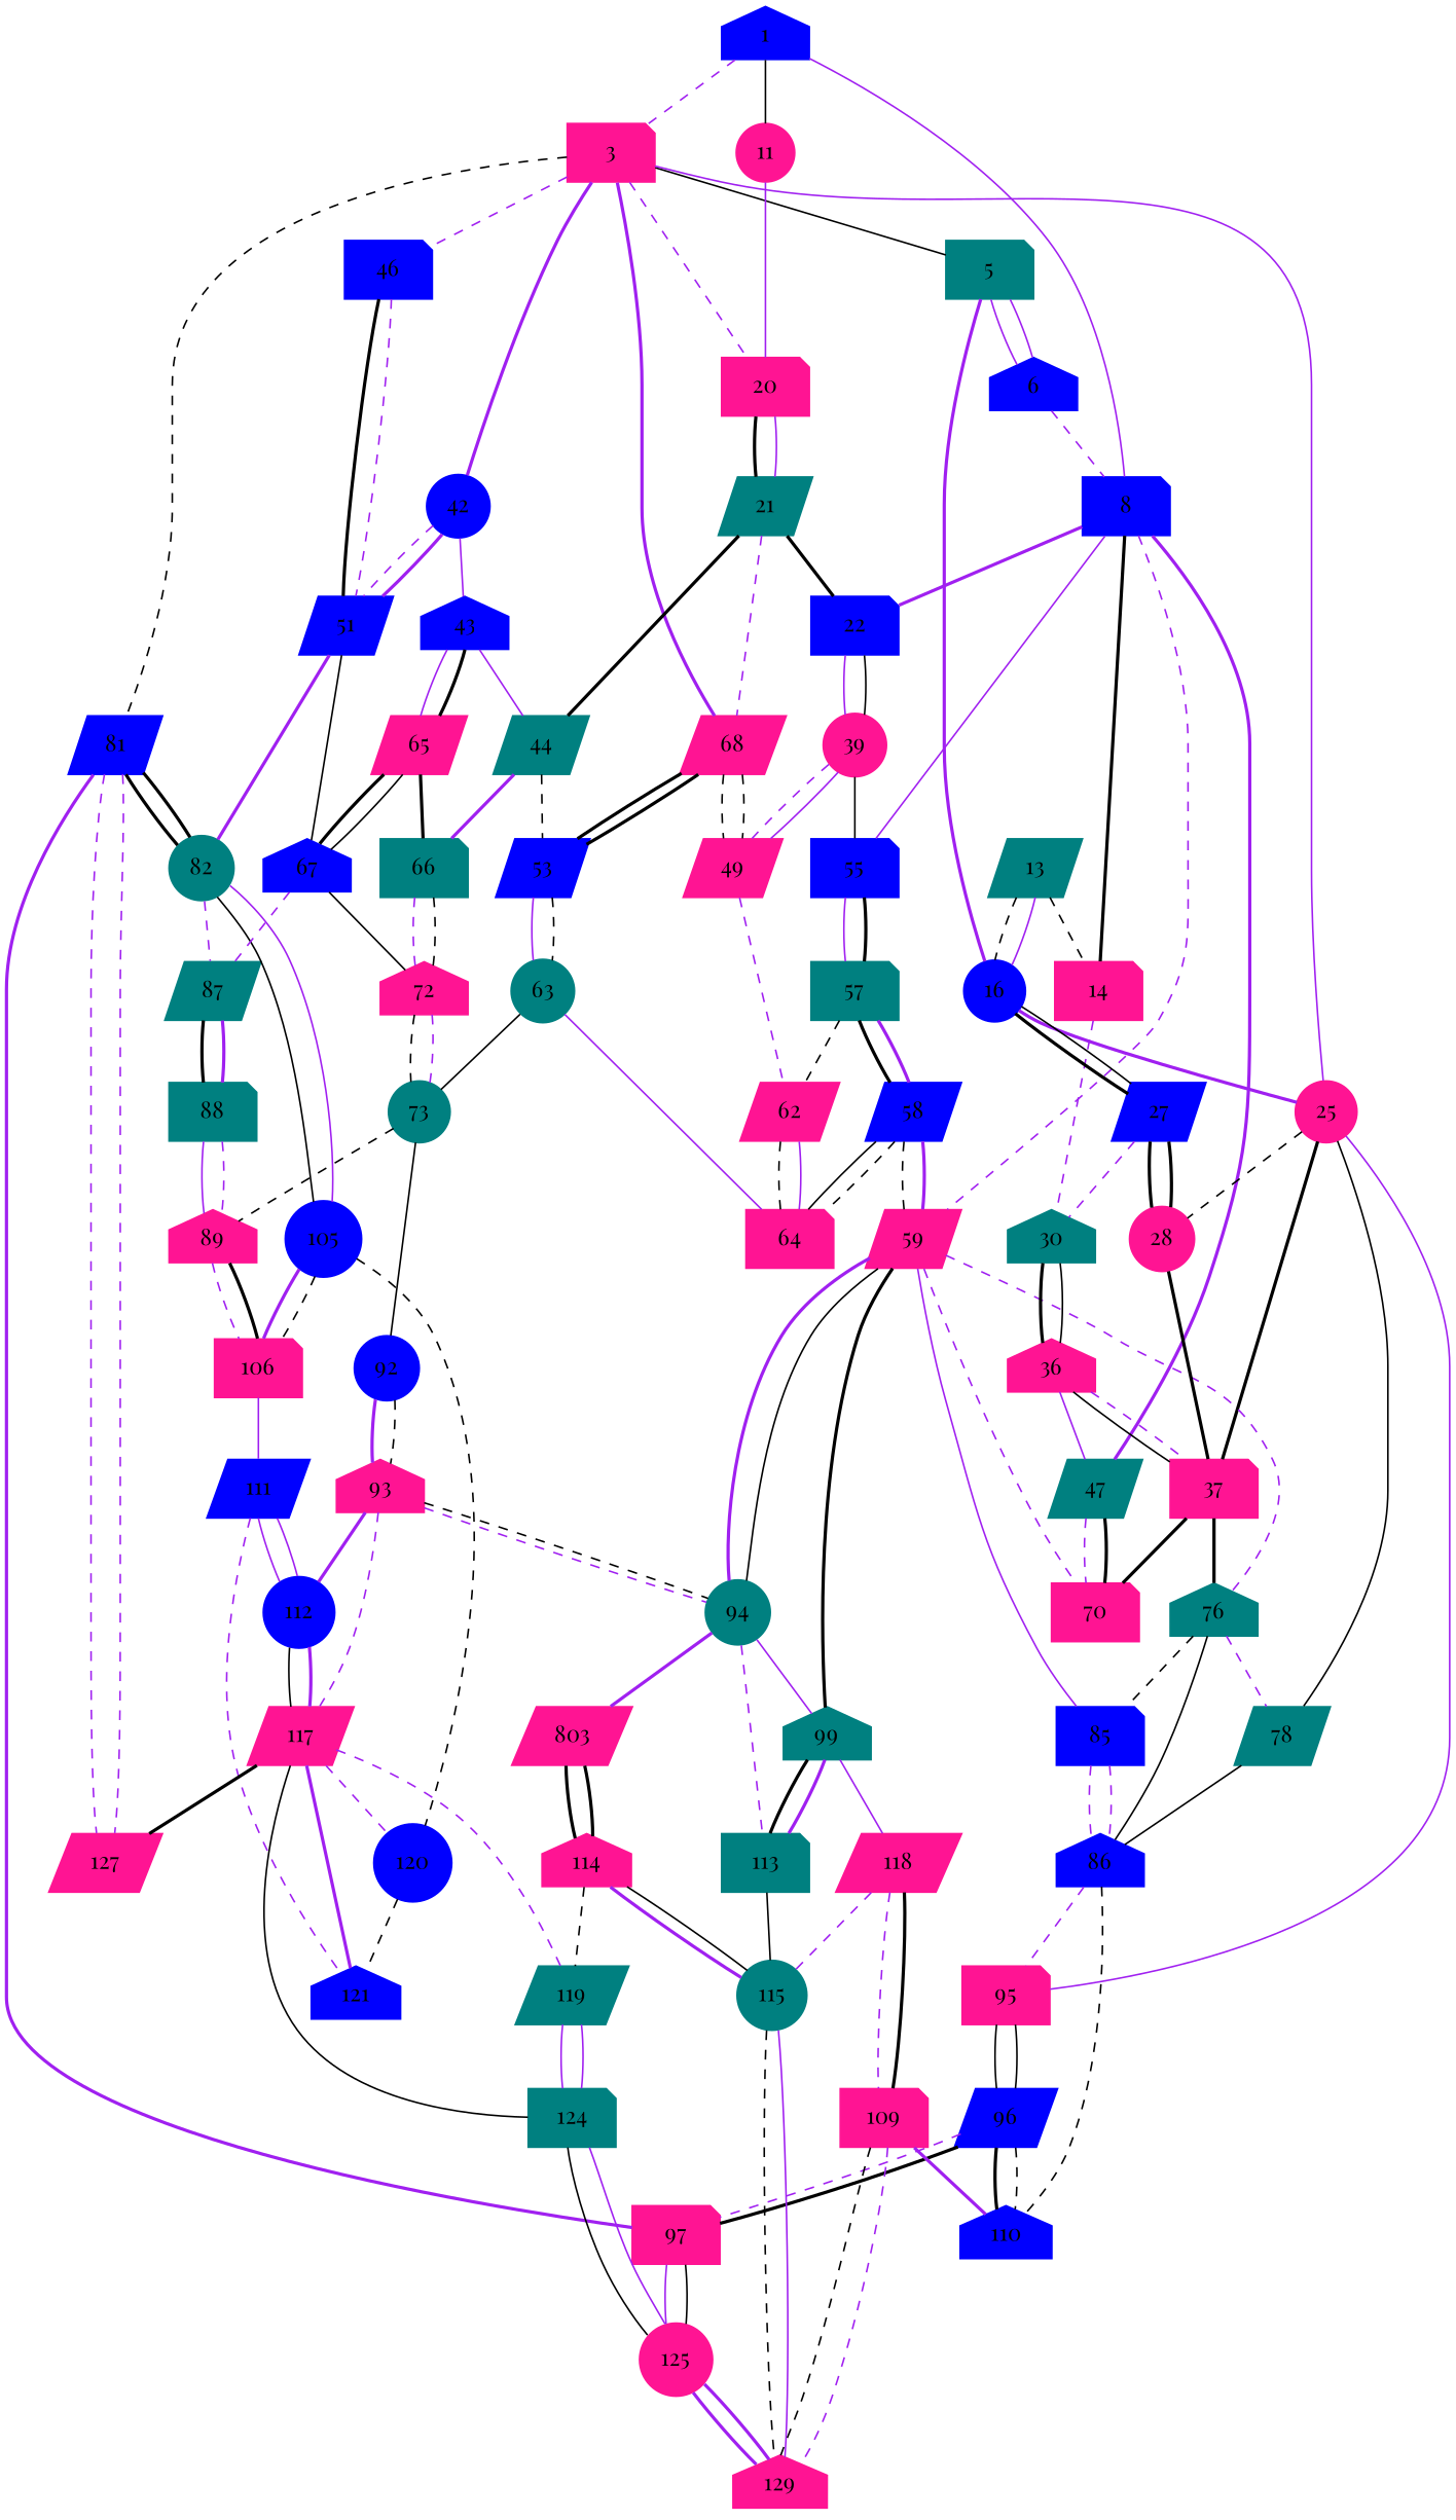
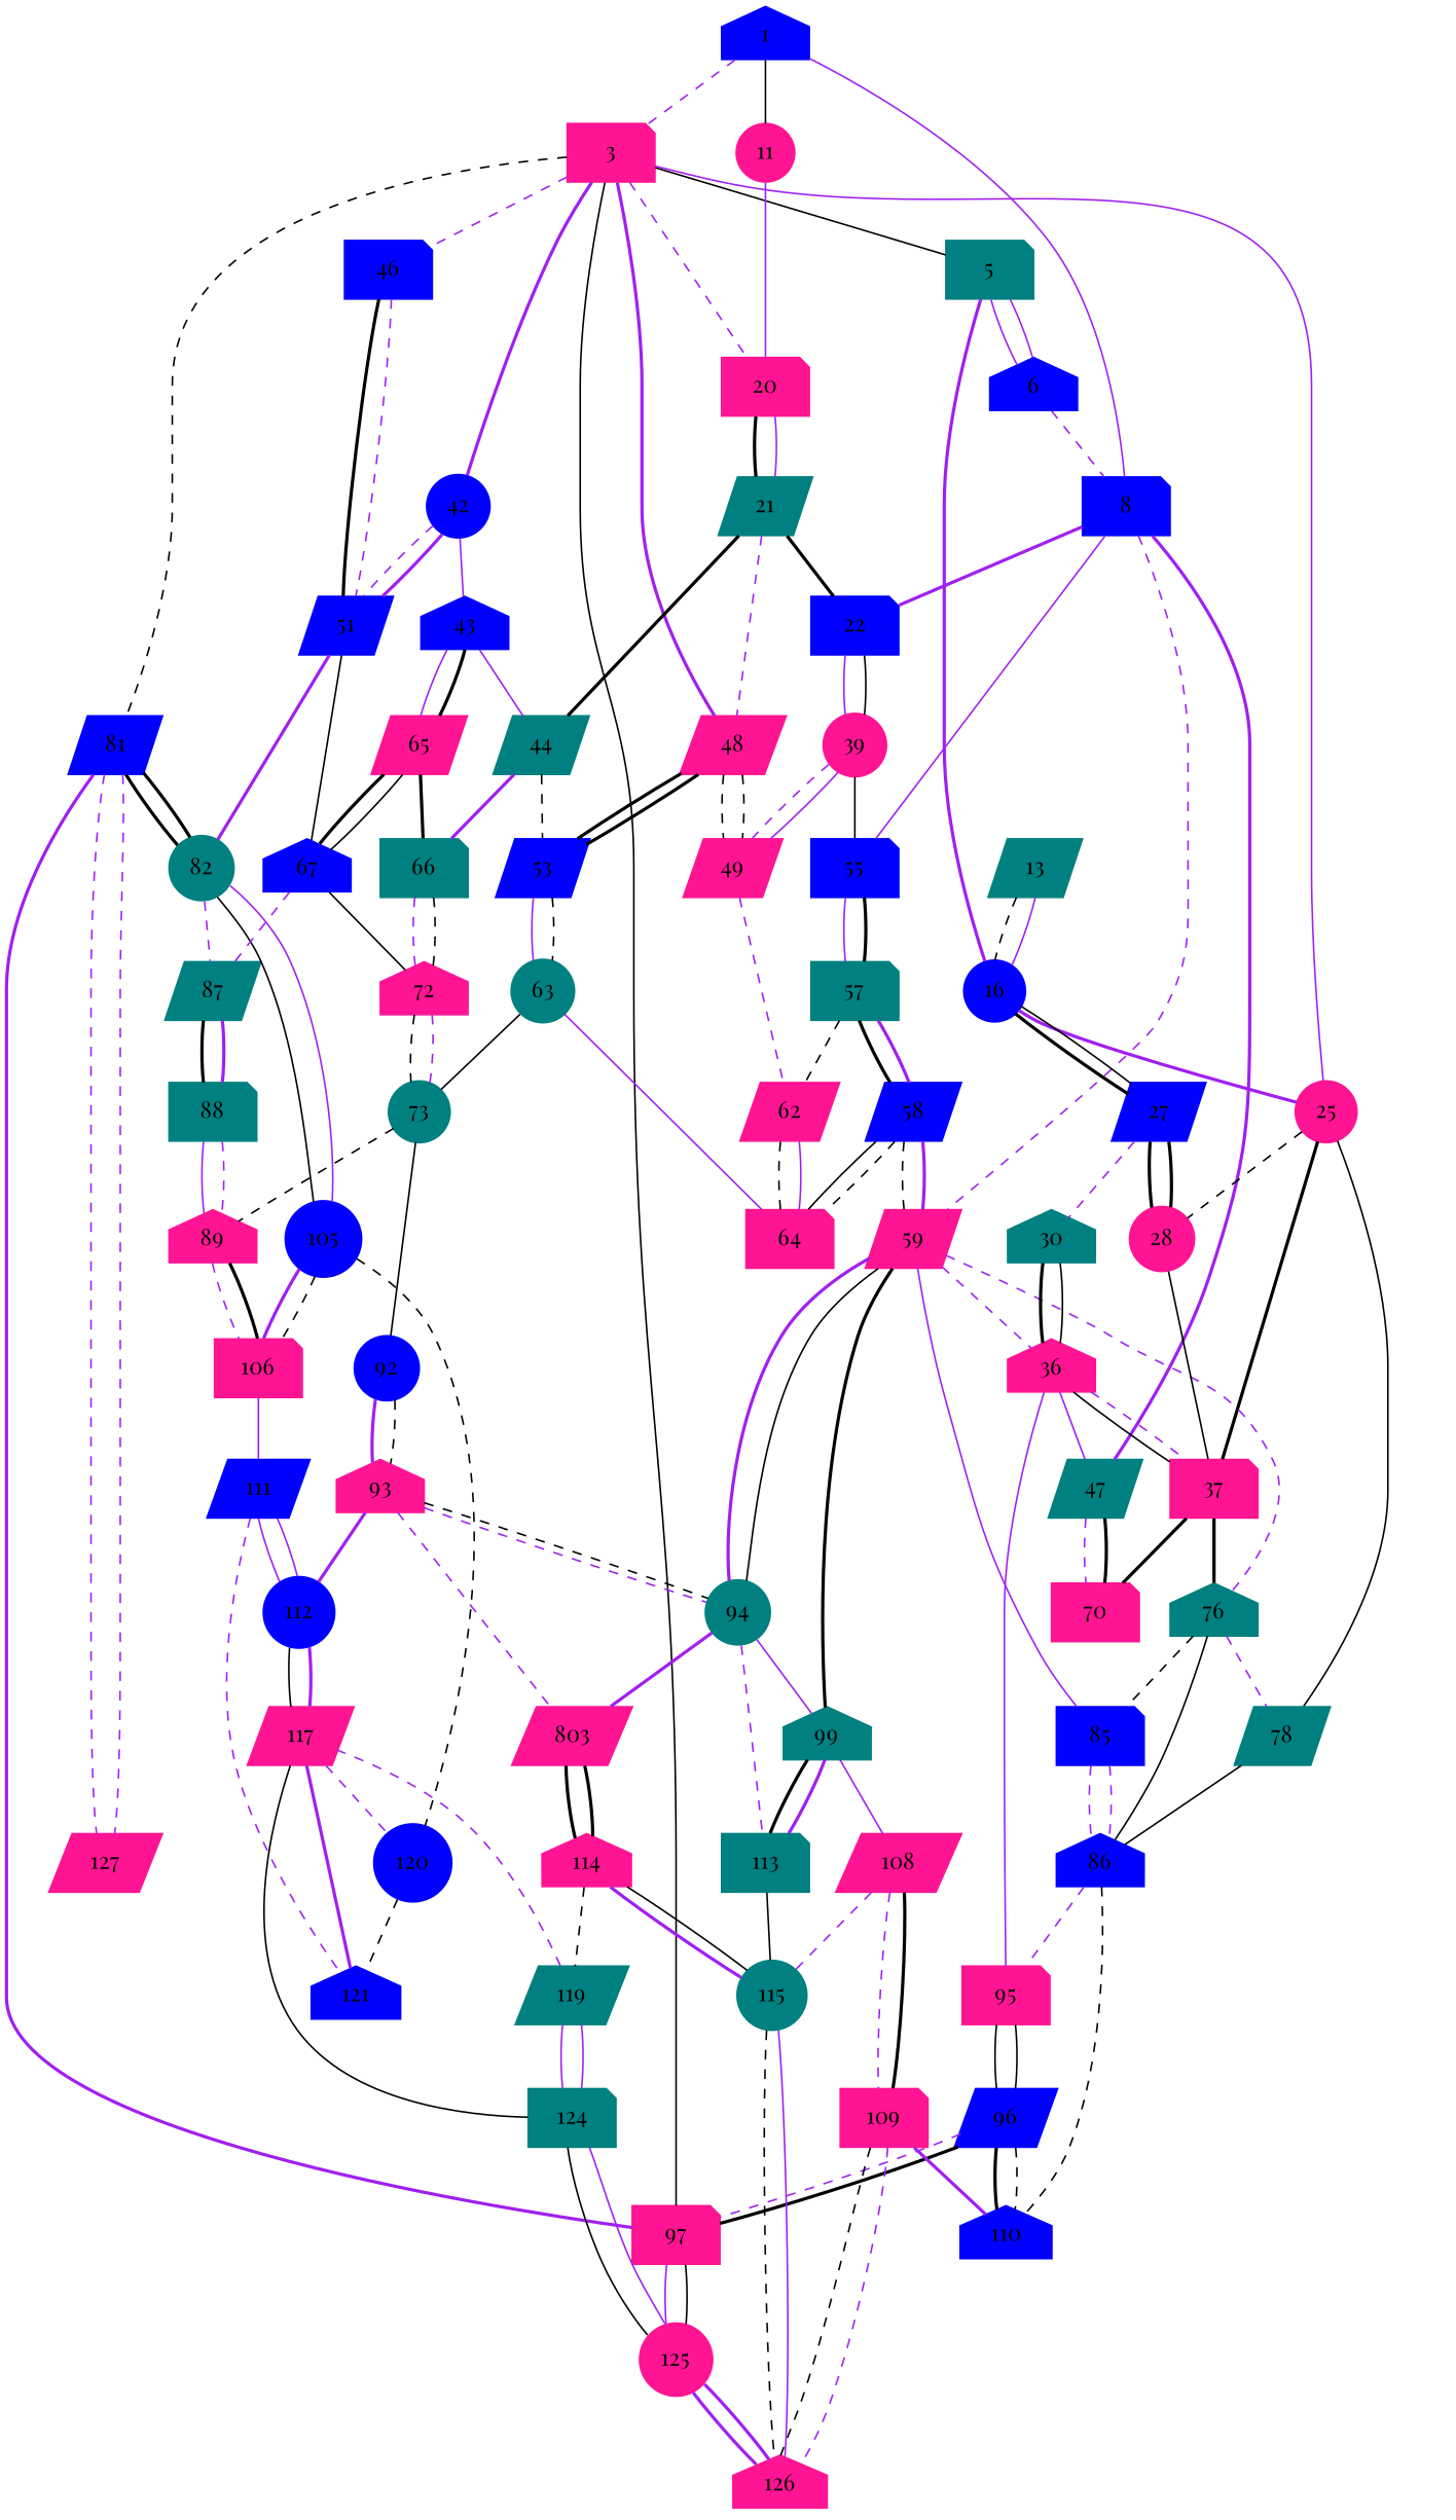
  graph {
    fontname="Playfair Display"
    node [color=deeppink fontname="Playfair Display" shape=parallelogram style=filled]
    edge [color=purple fontname="Playfair Display" style=dashed]
    1 [color=blue shape=house super="+2+7"]
    3 [shape=note super="+4+18"]
    8 [color=blue shape=note super="+9"]
    11 [shape=circle super="+12"]
    5 [color=teal shape=note super="+15"]
    20 [shape=note]
    25 [shape=circle super="+50+26"]
    42 [color=blue shape=circle]
    46 [color=blue shape=note]
    81 [color=blue]
    97 [shape=note]
-   48 [label=68]
-   14 [shape=note super="+29"]
+   48
    22 [color=blue shape=note super="+23"]
    47 [color=teal]
    55 [color=blue shape=note]
    59 [super="+60"]
    6 [color=blue shape=house]
    16 [color=blue shape=circle super="+17"]
    21 [color=teal super="+45"]
    28 [shape=circle]
    37 [shape=note super="+71+38"]
    78 [color=teal]
    95 [shape=note]
    43 [color=blue shape=house]
    51 [color=blue super="+68"]
    82 [color=teal shape=circle super="+83"]
    127
    125 [shape=circle]
    27 [color=blue]
    30 [color=teal shape=house]
    39 [shape=circle super="+40"]
    70 [shape=note]
    57 [color=teal shape=note]
    76 [color=teal shape=house super="+77+80"]
    85 [color=blue shape=note]
    94 [color=teal shape=circle super="+98"]
    99 [color=teal shape=house super="+100"]
    13 [color=teal]
    36 [shape=house]
    44 [color=teal super="+52"]
    53 [color=blue]
    66 [color=teal shape=note]
    49 [super="+56"]
    86 [color=blue shape=house super="+101"]
    96 [color=blue]
    62
    65
    67 [color=blue shape=house super="+75"]
    63 [color=teal shape=circle]
    72 [shape=house]
    64 [shape=note]
    87 [color=teal super="+91"]
    105 [color=blue shape=circle]
    73 [color=teal shape=circle super="+74+90"]
    58 [color=blue]
    n57 [label=803]
    113 [color=teal shape=note]
-   108 [label=118]
+   108
    89 [shape=house]
    92 [color=blue shape=circle]
    88 [color=teal shape=note]
    106 [shape=note]
    93 [shape=house super="+102"]
    110 [color=blue shape=house]
    120 [color=blue shape=circle]
    111 [color=blue]
    112 [color=blue shape=circle]
    114 [shape=house]
    117 [super="+122+118"]
    115 [color=teal shape=circle super="+116"]
-   126 [shape=house label=129]
+   126 [shape=house]
    109 [shape=note]
    119 [color=teal]
    121 [color=blue shape=house]
    124 [color=teal shape=note]
    1 -- 3
    1 -- 8 [style=solid]
    1 -- 11 [color=black style=solid weight=2]
    3 -- 5 [color=black style=solid]
    3 -- 20
    3 -- 25 [style=solid]
    3 -- 42 [style=bold]
    3 -- 46 [weight=2]
    3 -- 81 [color=black]
+   3 -- 97 [color=black style=solid]
    3 -- 48 [style=bold]
-   8 -- 14 [color=black style=bold weight=2]
    8 -- 22 [style=bold weight=2]
    8 -- 47 [style=bold]
    8 -- 55 [style=solid]
    8 -- 59
    11 -- 20 [style=solid]
    5 -- 6 [style=solid]
    5 -- 6 [style=solid]
    5 -- 16 [style=bold]
    20 -- 21 [color=black style=bold]
    20 -- 21 [style=solid]
    25 -- 28 [color=black]
    25 -- 37 [color=black style=bold]
    25 -- 78 [color=black style=solid]
-   25 -- 95 [style=solid]
+   36 -- 95 [style=solid]
    42 -- 43 [style=solid]
    42 -- 51
    42 -- 51 [style=bold]
    46 -- 51 [color=black style=bold]
    46 -- 51
    81 -- 97 [style=bold]
    81 -- 82 [color=black style=bold]
    81 -- 82 [color=black style=bold]
    81 -- 127
    81 -- 127
    97 -- 125 [style=solid]
    97 -- 125 [color=black style=solid]
    48 -- 53 [color=black style=bold]
    48 -- 53 [color=black style=bold]
    48 -- 49 [color=black]
    48 -- 49 [color=black]
-   14 -- 30
    22 -- 39 [style=solid weight=2]
    22 -- 39 [color=black style=solid]
    47 -- 70
    47 -- 70 [color=black style=bold]
    55 -- 57 [style=solid]
    55 -- 57 [color=black style=bold]
-   59 -- 70
+   59 -- 36
    59 -- 76
    59 -- 85 [style=solid]
    59 -- 94 [style=bold]
    59 -- 94 [color=black style=solid]
    59 -- 99 [color=black style=bold]
    6 -- 8
    16 -- 25 [style=bold]
    16 -- 27 [color=black style=bold]
    16 -- 27 [color=black style=solid]
    21 -- 48
    21 -- 22 [color=black style=bold]
    21 -- 44 [color=black style=bold]
-   28 -- 37 [color=black style=bold]
+   28 -- 37 [color=black style=solid]
    37 -- 70 [color=black style=bold]
    37 -- 76 [color=black style=bold]
    78 -- 86 [color=black style=solid]
    95 -- 96 [color=black style=solid]
    95 -- 96 [color=black style=solid]
    43 -- 44 [style=solid]
    43 -- 65 [style=solid]
    43 -- 65 [color=black style=bold]
    51 -- 82 [style=bold]
    51 -- 67 [color=black style=solid]
    82 -- 87
    82 -- 105 [color=black style=solid]
    82 -- 105 [style=solid]
    125 -- 126 [style=bold]
    125 -- 126 [style=bold]
    27 -- 28 [color=black style=bold]
    27 -- 28 [color=black style=bold]
    27 -- 30
    30 -- 36 [color=black style=bold]
    30 -- 36 [color=black style=solid]
    39 -- 55 [color=black style=solid]
    39 -- 49 [weight=2]
    39 -- 49 [style=solid]
    57 -- 62 [color=black]
    57 -- 58 [color=black style=bold]
    57 -- 58 [style=bold]
    76 -- 78
    76 -- 85 [color=black]
    76 -- 86 [color=black style=solid]
    85 -- 86
    85 -- 86
    94 -- 99 [style=solid]
    94 -- n57 [style=bold]
    94 -- 113
    99 -- 113 [color=black style=bold]
    99 -- 113 [style=bold]
    99 -- 108 [style=solid]
-   13 -- 14 [color=black]
    13 -- 16 [color=black]
    13 -- 16 [style=solid]
    36 -- 47 [style=solid]
    36 -- 37 [color=black style=solid]
    36 -- 37
    44 -- 53 [color=black]
    44 -- 66 [style=bold]
    53 -- 63 [style=solid]
    53 -- 63 [color=black]
    66 -- 72
    66 -- 72 [color=black]
    49 -- 62
    86 -- 95
    86 -- 110 [color=black]
    96 -- 97
    96 -- 97 [color=black style=bold]
    96 -- 110 [color=black style=bold]
    96 -- 110 [color=black]
    62 -- 64 [color=black]
    62 -- 64 [style=solid]
    65 -- 66 [color=black style=bold]
    65 -- 67 [color=black style=bold]
    65 -- 67 [color=black style=solid]
    67 -- 72 [color=black style=solid]
    67 -- 87
    63 -- 64 [style=solid]
    63 -- 73 [color=black style=solid]
    72 -- 73 [color=black]
    72 -- 73
    87 -- 88 [color=black style=bold weight=2]
    87 -- 88 [style=bold]
    105 -- 106 [style=bold]
    105 -- 106 [color=black]
    105 -- 120 [color=black]
    73 -- 89 [color=black]
    73 -- 92 [color=black style=solid weight=2]
    58 -- 59 [color=black]
    58 -- 59 [style=bold]
    58 -- 64 [color=black style=solid]
    58 -- 64 [color=black]
    n57 -- 114 [color=black style=bold]
    n57 -- 114 [color=black style=bold]
    113 -- 115 [color=black style=solid]
    108 -- 115
    108 -- 109
    108 -- 109 [color=black style=bold]
    89 -- 106
    89 -- 106 [color=black style=bold]
    92 -- 93 [style=bold]
    92 -- 93 [color=black]
    88 -- 89 [style=solid]
    88 -- 89
    106 -- 111 [style=solid]
    93 -- 94
    93 -- 94 [color=black]
-   93 -- 117
+   93 -- n57
    93 -- 112 [style=bold]
    120 -- 121 [color=black]
    111 -- 112 [style=solid]
    111 -- 112 [style=solid]
    111 -- 121
    112 -- 117 [color=black style=solid]
    112 -- 117 [style=bold]
    114 -- 115 [style=bold]
    114 -- 115 [color=black style=solid]
    114 -- 119 [color=black]
-   117 -- 127 [color=black style=bold weight=2]
    117 -- 120
    117 -- 119
    117 -- 121 [style=bold]
    117 -- 124 [color=black style=solid]
    115 -- 126 [color=black]
    115 -- 126 [style=solid]
    109 -- 110 [style=bold]
    109 -- 126 [color=black]
    109 -- 126
    119 -- 124 [style=solid]
    119 -- 124 [style=solid]
    124 -- 125 [color=black style=solid]
    124 -- 125 [style=solid]
  }
